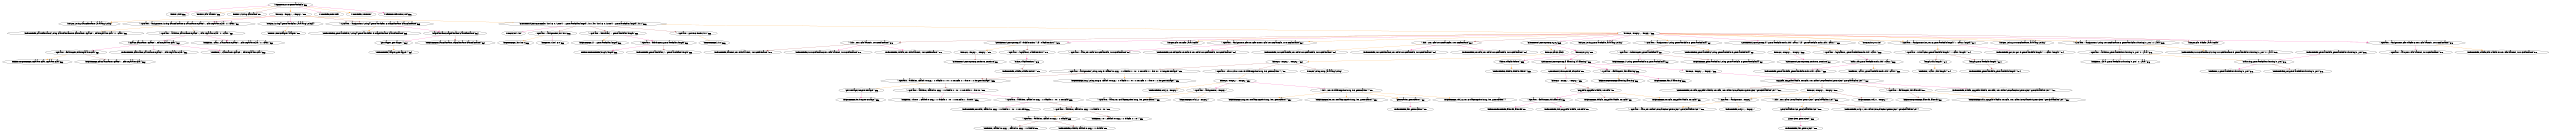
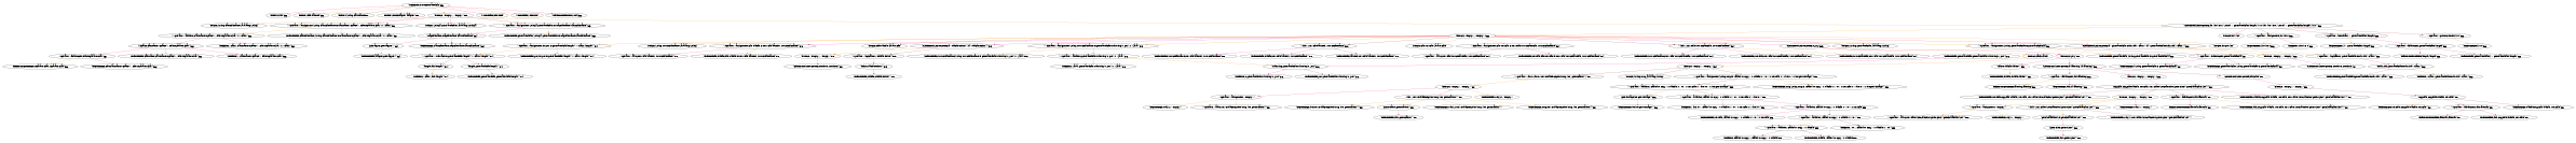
  digraph {
    edge [arrowhead=tee color=deeppink]
    n1 [label=<(METHOD,moveGeneratedFile)<SUB>556</SUB>>]
    n2 [label=<(PARAM,this)<SUB>556</SUB>>]
    n3 [label=<(PARAM,File baseDir)<SUB>556</SUB>>]
    n4 [label=<(PARAM,String classname)<SUB>557</SUB>>]
    n5 [label=<(PARAM,RmicAdapter adapter)<SUB>558</SUB>>]
    n6 [label=<(BLOCK,&lt;empty&gt;,&lt;empty&gt;)<SUB>559</SUB>>]
    n7 [label=<(MODIFIER,PRIVATE)>]
    n8 [label=<(MODIFIER,VIRTUAL)>]
    n9 [label=<(METHOD_RETURN,void)<SUB>556</SUB>>]
    n10 [label=<(LOCAL,String classFileName: java.lang.String)>]
    n11 [label=<(&lt;operator&gt;.assignment,String classFileName = classname.replace('.', File.separatorChar) + &quot;.class&quot;)<SUB>561</SUB>>]
    n12 [label=<(LOCAL,String[] generatedFiles: java.lang.String[])>]
    n13 [label=<(&lt;operator&gt;.assignment,String[] generatedFiles = mapFileName(classFileName))<SUB>563</SUB>>]
    n14 [label=<(CONTROL_STRUCTURE,for (int i = 0; Some(i &lt; generatedFiles.length); i++),for (int i = 0; Some(i &lt; generatedFiles.length); i++))<SUB>566</SUB>>]
    n15 [label=<(IDENTIFIER,classFileName,String classFileName = classname.replace('.', File.separatorChar) + &quot;.class&quot;)<SUB>561</SUB>>]
    n16 [label=<(&lt;operator&gt;.addition,classname.replace('.', File.separatorChar) + &quot;.class&quot;)<SUB>562</SUB>>]
    n17 [label=<(IDENTIFIER,generatedFiles,String[] generatedFiles = mapFileName(classFileName))<SUB>563</SUB>>]
    n18 [label=<(mapFileName,mapFileName(classFileName))<SUB>564</SUB>>]
    n19 [label=<(LOCAL,int i: int)>]
    n20 [label=<(&lt;operator&gt;.assignment,int i = 0)<SUB>566</SUB>>]
    n21 [label=<(&lt;operator&gt;.lessThan,i &lt; generatedFiles.length)<SUB>566</SUB>>]
    n22 [label=<(&lt;operator&gt;.postIncrement,i++)<SUB>566</SUB>>]
    n23 [label=<(BLOCK,&lt;empty&gt;,&lt;empty&gt;)<SUB>566</SUB>>]
    n24 [label=<(replace,classname.replace('.', File.separatorChar))<SUB>562</SUB>>]
    n25 [label=<(LITERAL,&quot;.class&quot;,classname.replace('.', File.separatorChar) + &quot;.class&quot;)<SUB>562</SUB>>]
    n26 [label=<(IDENTIFIER,classname,classname.replace('.', File.separatorChar))<SUB>562</SUB>>]
    n27 [label=<(LITERAL,'.',classname.replace('.', File.separatorChar))<SUB>562</SUB>>]
    n28 [label=<(&lt;operator&gt;.fieldAccess,File.separatorChar)<SUB>562</SUB>>]
    n29 [label=<(IDENTIFIER,File,classname.replace('.', File.separatorChar))<SUB>562</SUB>>]
    n30 [label=<(FIELD_IDENTIFIER,separatorChar,separatorChar)<SUB>562</SUB>>]
    n31 [label=<(getMapper,getMapper())<SUB>564</SUB>>]
    n32 [label=<(IDENTIFIER,classFileName,mapFileName(classFileName))<SUB>564</SUB>>]
    n33 [label=<(IDENTIFIER,adapter,getMapper())<SUB>564</SUB>>]
    n34 [label=<(IDENTIFIER,i,int i = 0)<SUB>566</SUB>>]
    n35 [label=<(LITERAL,0,int i = 0)<SUB>566</SUB>>]
    n36 [label=<(IDENTIFIER,i,i &lt; generatedFiles.length)<SUB>566</SUB>>]
    n37 [label=<(&lt;operator&gt;.fieldAccess,generatedFiles.length)<SUB>566</SUB>>]
    n38 [label=<(IDENTIFIER,i,i++)<SUB>566</SUB>>]
    n39 [label=<(LOCAL,String generatedFile: java.lang.String)>]
    n40 [label=<(&lt;operator&gt;.assignment,String generatedFile = generatedFiles[i])<SUB>567</SUB>>]
    n41 [label=<(CONTROL_STRUCTURE,if (!generatedFile.endsWith(&quot;.class&quot;)),if (!generatedFile.endsWith(&quot;.class&quot;)))<SUB>568</SUB>>]
    n42 [label=<(LOCAL,int pos: int)>]
    n43 [label=<(&lt;operator&gt;.assignment,int pos = generatedFile.length() - &quot;.class&quot;.length())<SUB>574</SUB>>]
    n44 [label=<(LOCAL,String sourceFileName: java.lang.String)>]
    n45 [label=<(&lt;operator&gt;.assignment,String sourceFileName = generatedFile.substring(0, pos) + &quot;.java&quot;)<SUB>575</SUB>>]
    n46 [label=<(LOCAL,File oldFile: java.io.File)>]
    n47 [label=<(&lt;operator&gt;.assignment,File oldFile = new File(baseDir, sourceFileName))<SUB>578</SUB>>]
    n48 [label=<(&lt;init&gt;,new File(baseDir, sourceFileName))<SUB>578</SUB>>]
    n49 [label=<(CONTROL_STRUCTURE,if (!oldFile.exists()),if (!oldFile.exists()))<SUB>579</SUB>>]
    n50 [label=<(LOCAL,File newFile: java.io.File)>]
    n51 [label=<(&lt;operator&gt;.assignment,File newFile = new File(sourceBaseFile, sourceFileName))<SUB>584</SUB>>]
    n52 [label=<(&lt;init&gt;,new File(sourceBaseFile, sourceFileName))<SUB>584</SUB>>]
    n53 [label=<(CONTROL_STRUCTURE,try,try)<SUB>585</SUB>>]
    n54 [label=<(IDENTIFIER,generatedFiles,i &lt; generatedFiles.length)<SUB>566</SUB>>]
    n55 [label=<(FIELD_IDENTIFIER,length,length)<SUB>566</SUB>>]
    n56 [label=<(IDENTIFIER,generatedFile,String generatedFile = generatedFiles[i])<SUB>567</SUB>>]
    n57 [label=<(&lt;operator&gt;.indexAccess,generatedFiles[i])<SUB>567</SUB>>]
    n58 [label=<(&lt;operator&gt;.logicalNot,!generatedFile.endsWith(&quot;.class&quot;))<SUB>568</SUB>>]
    n59 [label=<(BLOCK,&lt;empty&gt;,&lt;empty&gt;)<SUB>568</SUB>>]
    n60 [label=<(IDENTIFIER,pos,int pos = generatedFile.length() - &quot;.class&quot;.length())<SUB>574</SUB>>]
    n61 [label=<(&lt;operator&gt;.subtraction,generatedFile.length() - &quot;.class&quot;.length())<SUB>574</SUB>>]
    n62 [label=<(IDENTIFIER,sourceFileName,String sourceFileName = generatedFile.substring(0, pos) + &quot;.java&quot;)<SUB>575</SUB>>]
    n63 [label=<(&lt;operator&gt;.addition,generatedFile.substring(0, pos) + &quot;.java&quot;)<SUB>576</SUB>>]
    n64 [label=<(IDENTIFIER,oldFile,File oldFile = new File(baseDir, sourceFileName))<SUB>578</SUB>>]
    n65 [label=<(&lt;operator&gt;.alloc,new File(baseDir, sourceFileName))<SUB>578</SUB>>]
    n66 [label=<(IDENTIFIER,oldFile,new File(baseDir, sourceFileName))<SUB>578</SUB>>]
    n67 [label=<(IDENTIFIER,baseDir,new File(baseDir, sourceFileName))<SUB>578</SUB>>]
    n68 [label=<(IDENTIFIER,sourceFileName,new File(baseDir, sourceFileName))<SUB>578</SUB>>]
    n69 [label=<(&lt;operator&gt;.logicalNot,!oldFile.exists())<SUB>579</SUB>>]
    n70 [label=<(BLOCK,&lt;empty&gt;,&lt;empty&gt;)<SUB>579</SUB>>]
    n71 [label=<(IDENTIFIER,newFile,File newFile = new File(sourceBaseFile, sourceFileName))<SUB>584</SUB>>]
    n72 [label=<(&lt;operator&gt;.alloc,new File(sourceBaseFile, sourceFileName))<SUB>584</SUB>>]
    n73 [label=<(IDENTIFIER,newFile,new File(sourceBaseFile, sourceFileName))<SUB>584</SUB>>]
    n74 [label=<(IDENTIFIER,sourceBaseFile,new File(sourceBaseFile, sourceFileName))<SUB>584</SUB>>]
    n75 [label=<(IDENTIFIER,sourceFileName,new File(sourceBaseFile, sourceFileName))<SUB>584</SUB>>]
    n76 [label=<(BLOCK,try,try)<SUB>585</SUB>>]
    n77 [label=<(BLOCK,catch,catch)>]
    n78 [label=<(IDENTIFIER,generatedFiles,String generatedFile = generatedFiles[i])<SUB>567</SUB>>]
    n79 [label=<(IDENTIFIER,i,String generatedFile = generatedFiles[i])<SUB>567</SUB>>]
    n80 [label=<(endsWith,generatedFile.endsWith(&quot;.class&quot;))<SUB>568</SUB>>]
    n81 [label=<(CONTROL_STRUCTURE,continue;,continue;)<SUB>571</SUB>>]
    n82 [label=<(IDENTIFIER,generatedFile,generatedFile.endsWith(&quot;.class&quot;))<SUB>568</SUB>>]
    n83 [label=<(LITERAL,&quot;.class&quot;,generatedFile.endsWith(&quot;.class&quot;))<SUB>568</SUB>>]
    n84 [label=<(length,generatedFile.length())<SUB>574</SUB>>]
    n85 [label=<(length,this.length())<SUB>574</SUB>>]
    n86 [label=<(IDENTIFIER,generatedFile,generatedFile.length())<SUB>574</SUB>>]
    n87 [label=<(LITERAL,&quot;.class&quot;,this.length())<SUB>574</SUB>>]
    n88 [label=<(substring,generatedFile.substring(0, pos))<SUB>576</SUB>>]
    n89 [label=<(LITERAL,&quot;.java&quot;,generatedFile.substring(0, pos) + &quot;.java&quot;)<SUB>576</SUB>>]
    n90 [label=<(LITERAL,0,generatedFile.substring(0, pos))<SUB>576</SUB>>]
    n91 [label=<(IDENTIFIER,pos,generatedFile.substring(0, pos))<SUB>576</SUB>>]
    n92 [label=<(IDENTIFIER,generatedFile,generatedFile.substring(0, pos))<SUB>576</SUB>>]
    n93 [label=<(exists,oldFile.exists())<SUB>579</SUB>>]
    n94 [label=<(CONTROL_STRUCTURE,continue;,continue;)<SUB>581</SUB>>]
    n95 [label=<(IDENTIFIER,oldFile,oldFile.exists())<SUB>579</SUB>>]
    n96 [label=<(CONTROL_STRUCTURE,if (filtering),if (filtering))<SUB>586</SUB>>]
    n97 [label=<(delete,oldFile.delete())<SUB>593</SUB>>]
    n98 [label=<(BLOCK,&lt;empty&gt;,&lt;empty&gt;)<SUB>594</SUB>>]
    n99 [label=<(&lt;operator&gt;.fieldAccess,this.filtering)<SUB>586</SUB>>]
    n100 [label=<(BLOCK,&lt;empty&gt;,&lt;empty&gt;)<SUB>586</SUB>>]
    n101 [label=<(CONTROL_STRUCTURE,else,else)<SUB>590</SUB>>]
    n102 [label=<(IDENTIFIER,oldFile,oldFile.delete())<SUB>593</SUB>>]
    n103 [label=<(IDENTIFIER,this,if (filtering))<SUB>586</SUB>>]
    n104 [label=<(FIELD_IDENTIFIER,filtering,filtering)<SUB>586</SUB>>]
    n105 [label=<(copyFile,copyFile(oldFile, newFile, new FilterSetCollection(getProject().getGlobalFilterSet())))<SUB>587</SUB>>]
    n106 [label=<(BLOCK,&lt;empty&gt;,&lt;empty&gt;)<SUB>590</SUB>>]
    n107 [label=<(&lt;operator&gt;.fieldAccess,this.fileUtils)<SUB>587</SUB>>]
    n108 [label=<(IDENTIFIER,oldFile,copyFile(oldFile, newFile, new FilterSetCollection(getProject().getGlobalFilterSet())))<SUB>587</SUB>>]
    n109 [label=<(IDENTIFIER,newFile,copyFile(oldFile, newFile, new FilterSetCollection(getProject().getGlobalFilterSet())))<SUB>587</SUB>>]
    n110 [label=<(BLOCK,&lt;empty&gt;,&lt;empty&gt;)<SUB>588</SUB>>]
    n111 [label=<(IDENTIFIER,this,copyFile(oldFile, newFile, new FilterSetCollection(getProject().getGlobalFilterSet())))<SUB>587</SUB>>]
    n112 [label=<(FIELD_IDENTIFIER,fileUtils,fileUtils)<SUB>587</SUB>>]
    n113 [label=<(&lt;operator&gt;.assignment,&lt;empty&gt;)>]
    n114 [label=<(&lt;init&gt;,new FilterSetCollection(getProject().getGlobalFilterSet()))<SUB>588</SUB>>]
    n115 [label=<(IDENTIFIER,$obj11,&lt;empty&gt;)>]
    n116 [label=<(IDENTIFIER,$obj11,&lt;empty&gt;)>]
    n117 [label=<(&lt;operator&gt;.alloc,new FilterSetCollection(getProject().getGlobalFilterSet()))<SUB>588</SUB>>]
    n118 [label=<(IDENTIFIER,$obj11,new FilterSetCollection(getProject().getGlobalFilterSet()))>]
    n119 [label=<(getGlobalFilterSet,getGlobalFilterSet())<SUB>588</SUB>>]
    n120 [label=<(getProject,getProject())<SUB>588</SUB>>]
    n121 [label=<(IDENTIFIER,this,getProject())<SUB>588</SUB>>]
    n122 [label=<(copyFile,copyFile(oldFile, newFile))<SUB>591</SUB>>]
    n123 [label=<(&lt;operator&gt;.fieldAccess,this.fileUtils)<SUB>591</SUB>>]
    n124 [label=<(IDENTIFIER,oldFile,copyFile(oldFile, newFile))<SUB>591</SUB>>]
    n125 [label=<(IDENTIFIER,newFile,copyFile(oldFile, newFile))<SUB>591</SUB>>]
    n126 [label=<(IDENTIFIER,this,copyFile(oldFile, newFile))<SUB>591</SUB>>]
    n127 [label=<(FIELD_IDENTIFIER,fileUtils,fileUtils)<SUB>591</SUB>>]
    n128 [label=<(LOCAL,String msg: java.lang.String)>]
    n129 [label=<(&lt;operator&gt;.assignment,String msg = &quot;Failed to copy &quot; + oldFile + &quot; to &quot; + newFile + &quot; due to &quot; + ioe.getMessage())<SUB>595</SUB>>]
    n130 [label=<(&lt;operator&gt;.throw,throw new BuildException(msg, ioe, getLocation());)<SUB>597</SUB>>]
    n131 [label=<(IDENTIFIER,msg,String msg = &quot;Failed to copy &quot; + oldFile + &quot; to &quot; + newFile + &quot; due to &quot; + ioe.getMessage())<SUB>595</SUB>>]
    n132 [label=<(&lt;operator&gt;.addition,&quot;Failed to copy &quot; + oldFile + &quot; to &quot; + newFile + &quot; due to &quot; + ioe.getMessage())<SUB>595</SUB>>]
    n133 [label=<(BLOCK,&lt;empty&gt;,&lt;empty&gt;)<SUB>597</SUB>>]
    n134 [label=<(&lt;operator&gt;.addition,&quot;Failed to copy &quot; + oldFile + &quot; to &quot; + newFile + &quot; due to &quot;)<SUB>595</SUB>>]
    n135 [label=<(getMessage,ioe.getMessage())<SUB>596</SUB>>]
    n136 [label=<(&lt;operator&gt;.addition,&quot;Failed to copy &quot; + oldFile + &quot; to &quot; + newFile)<SUB>595</SUB>>]
    n137 [label=<(LITERAL,&quot; due to &quot;,&quot;Failed to copy &quot; + oldFile + &quot; to &quot; + newFile + &quot; due to &quot;)<SUB>596</SUB>>]
    n138 [label=<(IDENTIFIER,ioe,ioe.getMessage())<SUB>596</SUB>>]
    n139 [label=<(&lt;operator&gt;.addition,&quot;Failed to copy &quot; + oldFile + &quot; to &quot;)<SUB>595</SUB>>]
    n140 [label=<(IDENTIFIER,newFile,&quot;Failed to copy &quot; + oldFile + &quot; to &quot; + newFile)<SUB>596</SUB>>]
    n141 [label=<(&lt;operator&gt;.addition,&quot;Failed to copy &quot; + oldFile)<SUB>595</SUB>>]
    n142 [label=<(LITERAL,&quot; to &quot;,&quot;Failed to copy &quot; + oldFile + &quot; to &quot;)<SUB>595</SUB>>]
    n143 [label=<(LITERAL,&quot;Failed to copy &quot;,&quot;Failed to copy &quot; + oldFile)<SUB>595</SUB>>]
    n144 [label=<(IDENTIFIER,oldFile,&quot;Failed to copy &quot; + oldFile)<SUB>595</SUB>>]
    n145 [label=<(&lt;operator&gt;.assignment,&lt;empty&gt;)>]
    n146 [label=<(&lt;init&gt;,new BuildException(msg, ioe, getLocation()))<SUB>597</SUB>>]
    n147 [label=<(IDENTIFIER,$obj12,&lt;empty&gt;)>]
    n148 [label=<(IDENTIFIER,$obj12,&lt;empty&gt;)>]
    n149 [label=<(&lt;operator&gt;.alloc,new BuildException(msg, ioe, getLocation()))<SUB>597</SUB>>]
    n150 [label=<(IDENTIFIER,$obj12,new BuildException(msg, ioe, getLocation()))>]
    n151 [label=<(IDENTIFIER,msg,new BuildException(msg, ioe, getLocation()))<SUB>597</SUB>>]
    n152 [label=<(IDENTIFIER,ioe,new BuildException(msg, ioe, getLocation()))<SUB>597</SUB>>]
    n153 [label=<(getLocation,getLocation())<SUB>597</SUB>>]
    n154 [label=<(IDENTIFIER,this,getLocation())<SUB>597</SUB>>]
    n1 -> n2 [arrowhead=odot]
    n1 -> n3 [arrowhead=odot color=darkorange]
    n1 -> n4 [arrowhead=odot color=brown]
-   n12 -> n5 [color=darkorange]
+   n1 -> n5 [color=darkorange]
    n1 -> n6 [arrowhead=normal color=darkorange]
    n1 -> n7 [arrowhead=odot]
    n1 -> n8 [arrowhead=normal color=darkorange]
    n1 -> n9
    n6 -> n10 [arrowhead=normal color=darkorange]
    n6 -> n11 [arrowhead=odot]
    n6 -> n12
    n6 -> n13 [color=brown]
    n6 -> n14 [arrowhead=odot color=darkorange]
    n11 -> n15 [arrowhead=odot color=darkorange]
    n11 -> n16 [arrowhead=odot color=darkorange]
    n13 -> n17 [arrowhead=normal color=darkorange]
    n13 -> n18
    n14 -> n19 [arrowhead=odot]
    n14 -> n20 [color=brown]
    n14 -> n21 [arrowhead=normal color=brown]
    n14 -> n22 [color=brown]
    n14 -> n23 [color=darkorange]
    n16 -> n24 [arrowhead=odot]
    n16 -> n25
    n18 -> n31 [arrowhead=odot]
    n18 -> n32 [arrowhead=normal color=brown]
    n20 -> n34 [color=darkorange]
    n20 -> n35 [arrowhead=odot]
    n21 -> n36 [arrowhead=normal color=darkorange]
    n21 -> n37
    n22 -> n38 [arrowhead=odot color=darkorange]
    n23 -> n39 [arrowhead=odot]
    n23 -> n40 [arrowhead=normal color=darkorange]
    n23 -> n41
    n23 -> n42 [arrowhead=odot color=darkorange]
    n23 -> n43 [color=darkorange]
    n23 -> n44 [arrowhead=odot color=darkorange]
    n23 -> n45 [color=darkorange]
    n23 -> n46 [color=brown]
    n23 -> n47 [arrowhead=normal]
    n23 -> n48 [arrowhead=normal color=brown]
    n23 -> n49
    n23 -> n50 [arrowhead=normal color=darkorange]
    n23 -> n51 [arrowhead=normal color=darkorange]
    n23 -> n52 [arrowhead=normal color=brown]
    n23 -> n53 [arrowhead=odot]
    n24 -> n26 [arrowhead=odot]
    n24 -> n27
    n24 -> n28 [arrowhead=odot]
    n28 -> n29 [arrowhead=odot color=brown]
    n28 -> n30 [arrowhead=normal color=darkorange]
    n31 -> n33 [color=darkorange]
    n37 -> n54 [color=brown]
    n37 -> n55 [arrowhead=normal]
    n40 -> n56 [arrowhead=normal color=darkorange]
    n40 -> n57 [arrowhead=odot color=brown]
    n41 -> n58 [arrowhead=odot color=darkorange]
    n41 -> n59 [arrowhead=normal color=darkorange]
    n43 -> n60 [arrowhead=odot]
    n43 -> n61 [arrowhead=normal color=darkorange]
    n45 -> n62 [arrowhead=normal color=darkorange]
    n45 -> n63 [arrowhead=odot color=brown]
    n47 -> n64 [arrowhead=normal color=darkorange]
    n47 -> n65 [arrowhead=odot]
    n48 -> n66
    n48 -> n67 [arrowhead=normal color=brown]
    n48 -> n68
    n49 -> n69 [color=brown]
    n49 -> n70 [arrowhead=normal color=darkorange]
    n51 -> n71 [arrowhead=normal]
    n51 -> n72 [arrowhead=odot]
    n52 -> n73 [arrowhead=odot]
    n52 -> n74 [arrowhead=odot color=darkorange]
    n52 -> n75 [arrowhead=normal]
    n53 -> n76 [arrowhead=normal]
    n53 -> n77 [arrowhead=normal color=darkorange]
    n57 -> n78 [color=brown]
    n57 -> n79 [arrowhead=odot]
    n58 -> n80
    n59 -> n81
    n61 -> n84 [color=brown]
    n61 -> n85 [color=brown]
    n63 -> n88 [arrowhead=odot color=darkorange]
    n63 -> n89 [arrowhead=odot color=brown]
    n69 -> n93 [arrowhead=normal]
    n70 -> n94 [color=brown]
    n76 -> n96 [arrowhead=normal]
    n76 -> n97
    n77 -> n98 [color=darkorange]
    n80 -> n82 [arrowhead=odot]
    n80 -> n83 [arrowhead=normal color=darkorange]
    n84 -> n86 [arrowhead=normal color=brown]
    n85 -> n87 [arrowhead=normal color=darkorange]
    n88 -> n90 [arrowhead=normal]
    n88 -> n91 [color=brown]
    n92 -> n88 [arrowhead=odot]
    n93 -> n95 [color=brown]
    n96 -> n99 [arrowhead=normal]
    n96 -> n100
    n96 -> n101 [arrowhead=normal color=brown]
    n97 -> n102 [arrowhead=normal color=darkorange]
    n98 -> n128 [arrowhead=odot color=brown]
    n98 -> n129 [arrowhead=odot color=brown]
    n98 -> n130 [arrowhead=odot color=brown]
    n99 -> n103
    n99 -> n104 [color=darkorange]
    n100 -> n105 [arrowhead=odot]
    n101 -> n106 [arrowhead=odot]
    n105 -> n107 [color=brown]
    n105 -> n108 [arrowhead=odot]
    n105 -> n109 [arrowhead=odot color=brown]
    n105 -> n110 [arrowhead=odot color=brown]
    n106 -> n122 [arrowhead=normal color=brown]
    n107 -> n111 [arrowhead=odot color=darkorange]
    n107 -> n112 [color=brown]
    n110 -> n113 [color=darkorange]
    n110 -> n114 [color=darkorange]
    n110 -> n115 [color=brown]
    n113 -> n116 [arrowhead=odot color=darkorange]
    n113 -> n117 [arrowhead=normal color=darkorange]
    n114 -> n118 [arrowhead=odot color=brown]
    n114 -> n119 [color=darkorange]
    n119 -> n120 [arrowhead=odot]
    n120 -> n121
    n122 -> n123
    n122 -> n124 [color=brown]
    n122 -> n125 [color=darkorange]
    n123 -> n126 [arrowhead=normal]
    n123 -> n127
    n129 -> n131 [arrowhead=normal color=darkorange]
    n129 -> n132 [arrowhead=normal color=brown]
    n130 -> n133 [arrowhead=odot color=darkorange]
    n132 -> n134 [color=brown]
    n132 -> n135 [arrowhead=odot color=darkorange]
    n133 -> n145
    n133 -> n146 [arrowhead=odot]
    n133 -> n147 [color=darkorange]
    n134 -> n136 [arrowhead=odot]
    n134 -> n137 [arrowhead=odot]
    n135 -> n138
    n136 -> n139 [color=brown]
    n136 -> n140 [arrowhead=odot]
    n139 -> n141 [color=darkorange]
    n139 -> n142 [arrowhead=normal color=brown]
    n141 -> n143 [arrowhead=normal color=brown]
    n141 -> n144 [color=brown]
    n145 -> n148 [arrowhead=odot color=darkorange]
    n145 -> n149 [arrowhead=odot color=darkorange]
    n146 -> n150 [color=darkorange]
    n146 -> n151 [arrowhead=normal color=darkorange]
    n146 -> n152 [arrowhead=normal color=darkorange]
    n146 -> n153 [arrowhead=normal color=darkorange]
    n153 -> n154
  }
